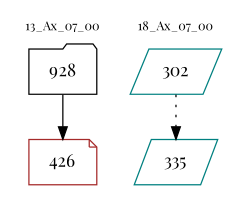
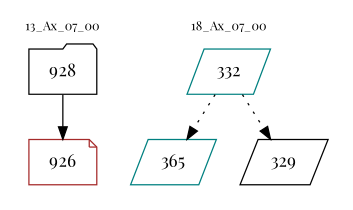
  digraph {
    fontname="Playfair Display"
    node [color=black fontname="Playfair Display" shape=parallelogram]
    edge [color=black fontname="Playfair Display" style=dotted]
    n1 [label=928 shape=folder]
-   n2 [color=brown label=426 shape=note]
-   n3 [color=teal label=335]
-   n4 [color=teal label=302]
+   n2 [color=brown label=926 shape=note]
+   n3 [color=teal label=365]
+   n4 [color=teal label=332]
+   n5 [label=329]
    subgraph cluster_1 {
      color=white
      fontsize=10
      label="13_Ax_07_00"
      n1
      n2
    }
    subgraph cluster_2 {
      color=white
      fontsize=10
      label="18_Ax_07_00"
      n3
      n4
+     n5
    }
    n1 -> n2 [style=solid]
    n4 -> n3
+   n4 -> n5
  }
